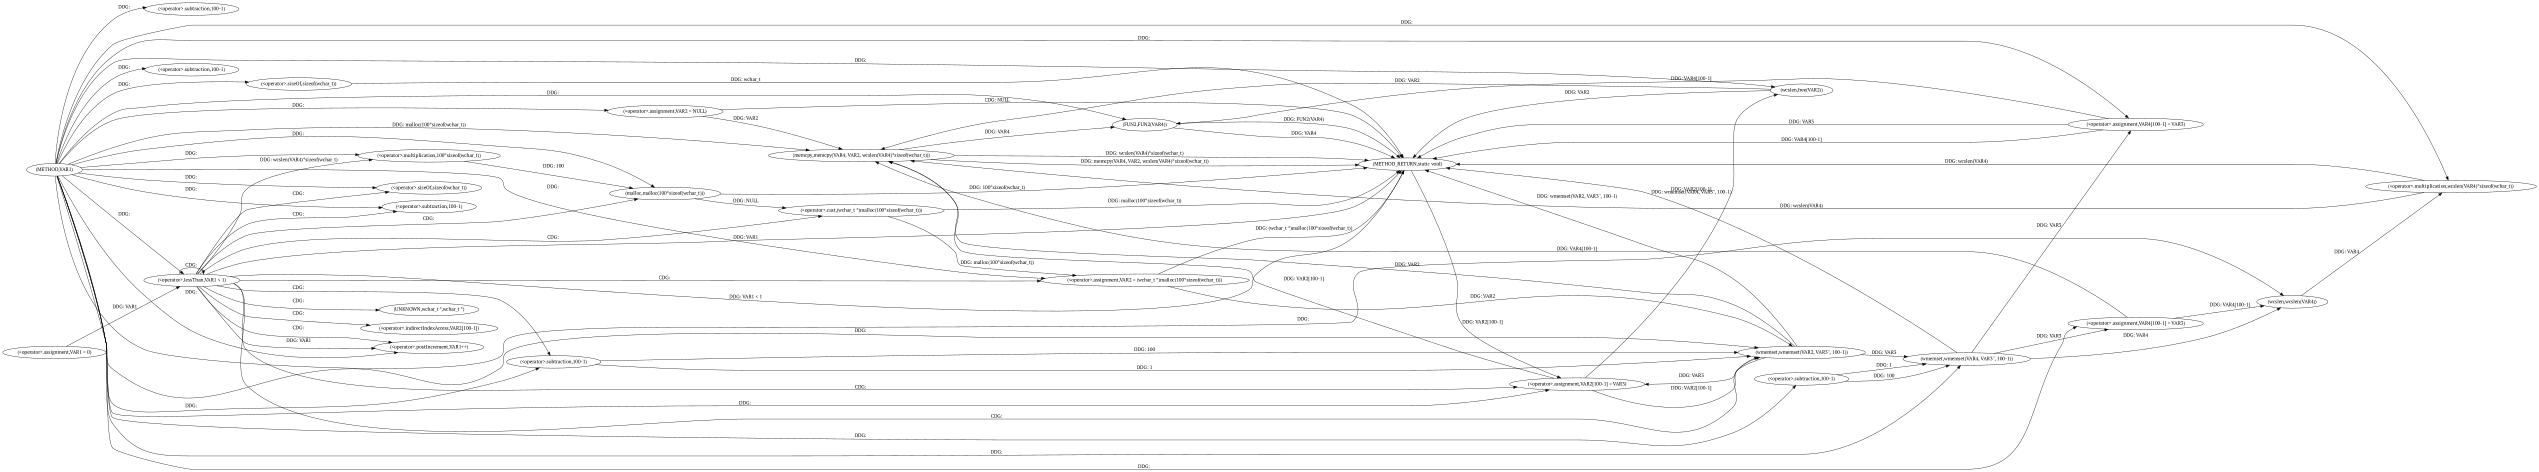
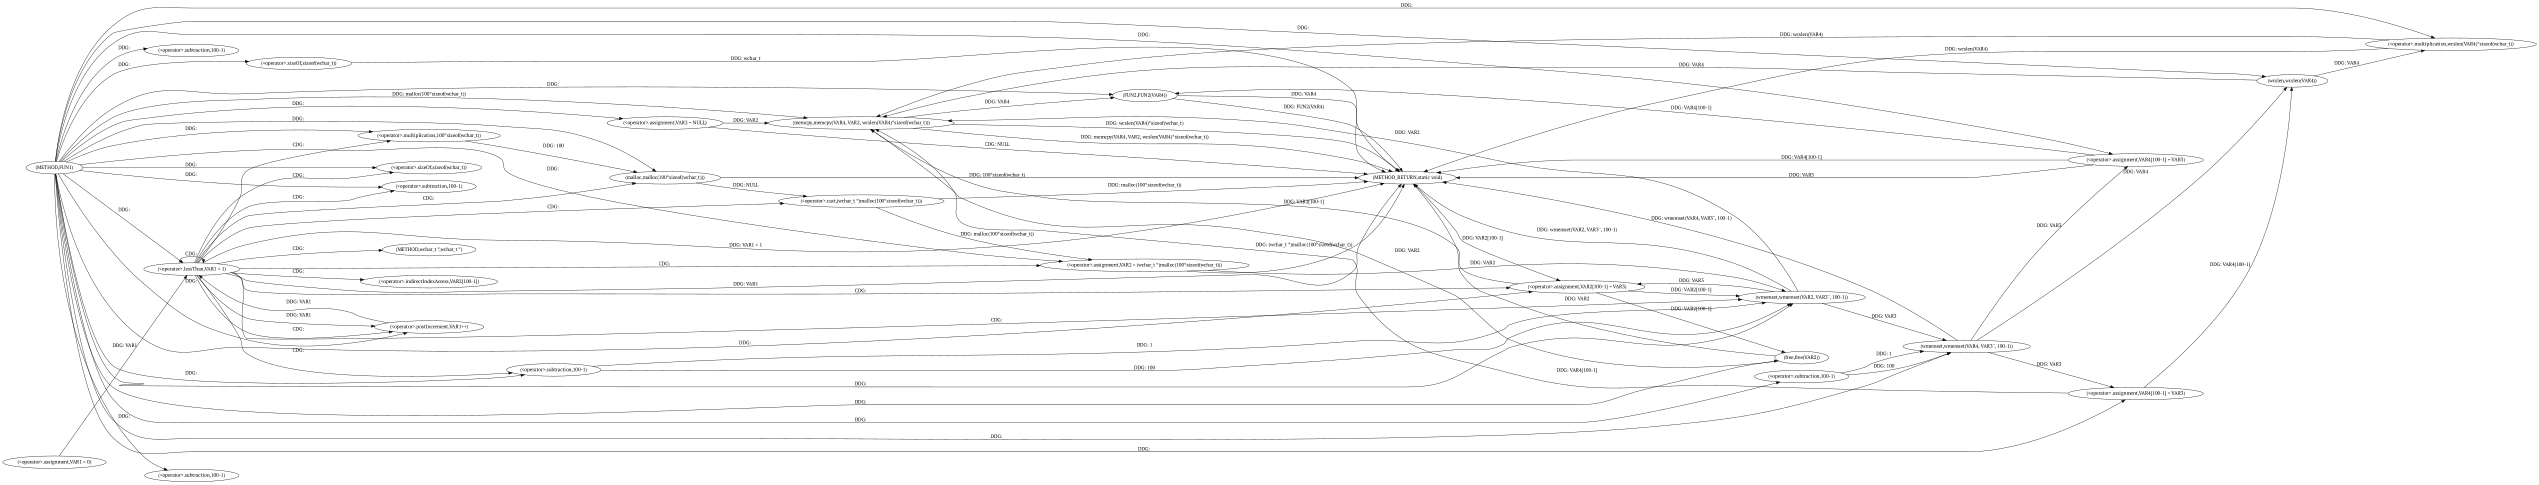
  digraph {
    fontname="PT Serif"
    rankdir=LR
    node [fontname="PT Serif"]
    edge [fontname="PT Serif"]
-   n1 [label="(METHOD,VAR1)"]
+   n1 [label="(METHOD,FUN1)"]
    n2 [label="(<operator>.assignment,VAR2 = NULL)"]
    n3 [label="(<operator>.lessThan,VAR1 < 1)"]
    n4 [label="(<operator>.postIncrement,VAR1++)"]
    n5 [label="(<operator>.assignment,VAR2 = (wchar_t *)malloc(100*sizeof(wchar_t)))"]
    n6 [label="(<operator>.multiplication,100*sizeof(wchar_t))"]
    n7 [label="(<operator>.sizeOf,sizeof(wchar_t))"]
    n8 [label="(wmemset,wmemset(VAR2, VAR3'', 100-1))"]
    n9 [label="(<operator>.subtraction,100-1)"]
    n10 [label="(<operator>.assignment,VAR2[100-1] = VAR3)"]
    n11 [label="(<operator>.subtraction,100-1)"]
    n12 [label="(wmemset,wmemset(VAR4, VAR3'', 100-1))"]
    n13 [label="(<operator>.subtraction,100-1)"]
    n14 [label="(<operator>.assignment,VAR4[100-1] = VAR3)"]
    n15 [label="(<operator>.subtraction,100-1)"]
    n16 [label="(memcpy,memcpy(VAR4, VAR2, wcslen(VAR4)*sizeof(wchar_t)))"]
    n17 [label="(<operator>.multiplication,wcslen(VAR4)*sizeof(wchar_t))"]
    n18 [label="(wcslen,wcslen(VAR4))"]
    n19 [label="(<operator>.sizeOf,sizeof(wchar_t))"]
    n20 [label="(<operator>.assignment,VAR4[100-1] = VAR3)"]
    n21 [label="(<operator>.subtraction,100-1)"]
    n22 [label="(FUN2,FUN2(VAR4))"]
-   n23 [label="(wcslen,free(VAR2))"]
+   n23 [label="(free,free(VAR2))"]
    n24 [label="(malloc,malloc(100*sizeof(wchar_t)))"]
    n25 [label="(METHOD_RETURN,static void)"]
    n26 [label="(<operator>.assignment,VAR1 = 0)"]
    n27 [label="(<operator>.cast,(wchar_t *)malloc(100*sizeof(wchar_t)))"]
-   n28 [label="(UNKNOWN,wchar_t *,wchar_t *)"]
+   n28 [label="(METHOD,wchar_t *,wchar_t *)"]
    n29 [label="(<operator>.indirectIndexAccess,VAR2[100-1])"]
    n1 -> n2 [label="DDG: "]
    n1 -> n3 [label="DDG: "]
    n1 -> n4 [label="DDG: "]
    n1 -> n5 [label="DDG: "]
    n1 -> n6 [label="DDG: "]
    n1 -> n7 [label="DDG: "]
    n1 -> n8 [label="DDG: "]
    n1 -> n9 [label="DDG: "]
    n1 -> n10 [label="DDG: "]
    n1 -> n11 [label="DDG: "]
    n1 -> n12 [label="DDG: "]
    n1 -> n13 [label="DDG: "]
    n1 -> n14 [label="DDG: "]
    n1 -> n15 [label="DDG: "]
    n1 -> n16 [label="DDG: malloc(100*sizeof(wchar_t))"]
    n1 -> n17 [label="DDG: "]
    n1 -> n18 [label="DDG: "]
    n1 -> n19 [label="DDG: "]
    n1 -> n20 [label="DDG: "]
    n1 -> n21 [label="DDG: "]
    n1 -> n22 [label="DDG: "]
    n1 -> n23 [label="DDG: "]
    n1 -> n24 [label="DDG: "]
    n2 -> n16 [label="DDG: VAR2"]
    n2 -> n25 [label="CDG: NULL"]
    n3 -> n3 [label="CDG: "]
    n3 -> n4 [label="DDG: VAR1"]
    n3 -> n4 [label="CDG: "]
    n3 -> n5 [label="CDG: "]
-   n3 -> n6 [label="DDG: wcslen(VAR4)*sizeof(wchar_t)"]
+   n3 -> n6 [label="CDG: "]
    n3 -> n7 [label="CDG: "]
    n3 -> n8 [label="CDG: "]
    n3 -> n9 [label="CDG: "]
    n3 -> n10 [label="CDG: "]
    n3 -> n11 [label="CDG: "]
    n3 -> n24 [label="CDG: "]
    n3 -> n25 [label="DDG: VAR1"]
    n3 -> n25 [label="DDG: VAR1 < 1"]
    n3 -> n27 [label="CDG: "]
    n3 -> n28 [label="CDG: "]
    n3 -> n29 [label="CDG: "]
+   n4 -> n3 [label="DDG: VAR1"]
    n5 -> n8 [label="DDG: VAR2"]
    n5 -> n25 [label="DDG: (wchar_t *)malloc(100*sizeof(wchar_t))"]
    n6 -> n24 [label="DDG: 100"]
    n8 -> n10 [label="DDG: VAR3"]
    n8 -> n12 [label="DDG: VAR3"]
    n8 -> n16 [label="DDG: VAR2"]
    n8 -> n25 [label="DDG: wmemset(VAR2, VAR3'', 100-1)"]
    n9 -> n8 [label="DDG: 100"]
    n9 -> n8 [label="DDG: 1"]
    n10 -> n8 [label="DDG: VAR2[100-1]"]
    n10 -> n16 [label="DDG: VAR2[100-1]"]
    n10 -> n23 [label="DDG: VAR2[100-1]"]
    n12 -> n14 [label="DDG: VAR3"]
    n12 -> n18 [label="DDG: VAR4"]
    n12 -> n20 [label="DDG: VAR3"]
    n12 -> n25 [label="DDG: wmemset(VAR4, VAR3'', 100-1)"]
    n13 -> n12 [label="DDG: 100"]
    n13 -> n12 [label="DDG: 1"]
    n14 -> n16 [label="DDG: VAR4[100-1]"]
    n14 -> n18 [label="DDG: VAR4[100-1]"]
    n16 -> n22 [label="DDG: VAR4"]
    n16 -> n25 [label="DDG: wcslen(VAR4)*sizeof(wchar_t)"]
    n16 -> n25 [label="DDG: memcpy(VAR4, VAR2, wcslen(VAR4)*sizeof(wchar_t))"]
    n17 -> n16 [label="DDG: wcslen(VAR4)"]
    n17 -> n25 [label="DDG: wcslen(VAR4)"]
+   n18 -> n16 [label="DDG: VAR4"]
    n18 -> n17 [label="DDG: VAR4"]
    n19 -> n25 [label="DDG: wchar_t"]
    n20 -> n22 [label="DDG: VAR4[100-1]"]
    n20 -> n25 [label="DDG: VAR3"]
    n20 -> n25 [label="DDG: VAR4[100-1]"]
    n22 -> n25 [label="DDG: FUN2(VAR4)"]
    n22 -> n25 [label="DDG: VAR4"]
    n23 -> n16 [label="DDG: VAR2"]
    n23 -> n25 [label="DDG: VAR2"]
    n24 -> n25 [label="DDG: 100*sizeof(wchar_t)"]
    n24 -> n27 [label="DDG: NULL"]
    n25 -> n10 [label="DDG: VAR2[100-1]"]
    n26 -> n3 [label="DDG: VAR1"]
    n27 -> n5 [label="DDG: malloc(100*sizeof(wchar_t))"]
    n27 -> n25 [label="DDG: malloc(100*sizeof(wchar_t))"]
  }
